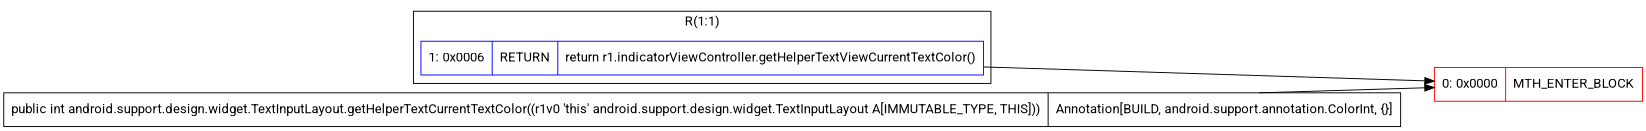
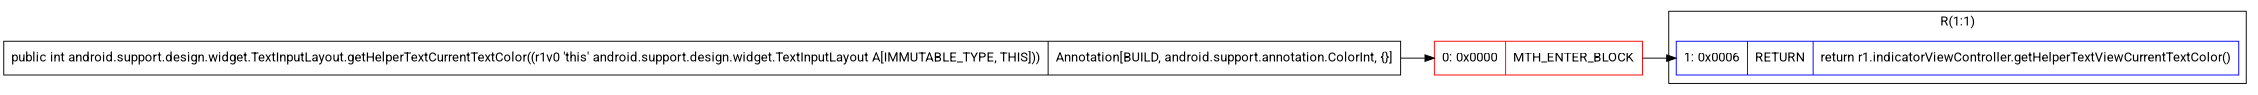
  digraph {
    rankdir=LR
    fontname=Roboto
    node [shape=record fontname=Roboto]
    edge [fontname=Roboto]
    n1 [color=blue label="{1\:\ 0x0006|RETURN\l|return r1.indicatorViewController.getHelperTextViewCurrentTextColor()\l}"]
    n2 [color=red label="{0\:\ 0x0000|MTH_ENTER_BLOCK\l}"]
    n3 [label="{public int android.support.design.widget.TextInputLayout.getHelperTextCurrentTextColor((r1v0 'this' android.support.design.widget.TextInputLayout A[IMMUTABLE_TYPE, THIS]))  | Annotation[BUILD, android.support.annotation.ColorInt, \{\}]\l}"]
    subgraph cluster_1 {
      label="R(1:1)"
      n1
    }
-   n1 -> n2
+   n2 -> n1
    n3 -> n2
  }
